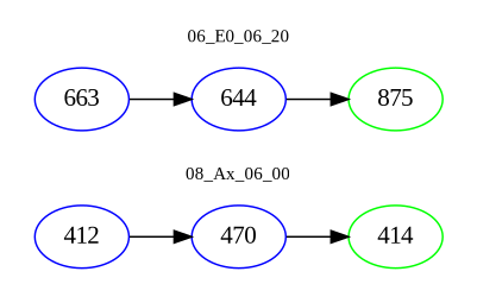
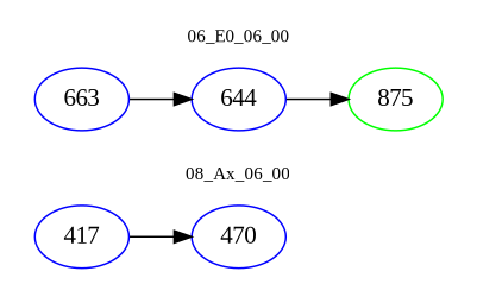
  digraph {
    fontname="Liberation Serif"
    rankdir=LR
    node [color=blue fontname="Liberation Serif"]
    edge [color=black fontname="Liberation Serif"]
-   n1 [label=412]
+   n1 [label=417]
    n2 [label=470]
-   n3 [color=green label=414]
    n4 [label=663]
    n5 [label=644]
    n6 [color=green label=875]
    subgraph cluster_1 {
      color=white
      fontsize=10
      label="08_Ax_06_00"
      n1
      n2
-     n3
    }
    subgraph cluster_2 {
      color=white
      fontsize=10
-     label="06_E0_06_20"
+     label="06_E0_06_00"
      n4
      n5
      n6
    }
    n1 -> n2
-   n2 -> n3
    n4 -> n5
    n5 -> n6
  }
